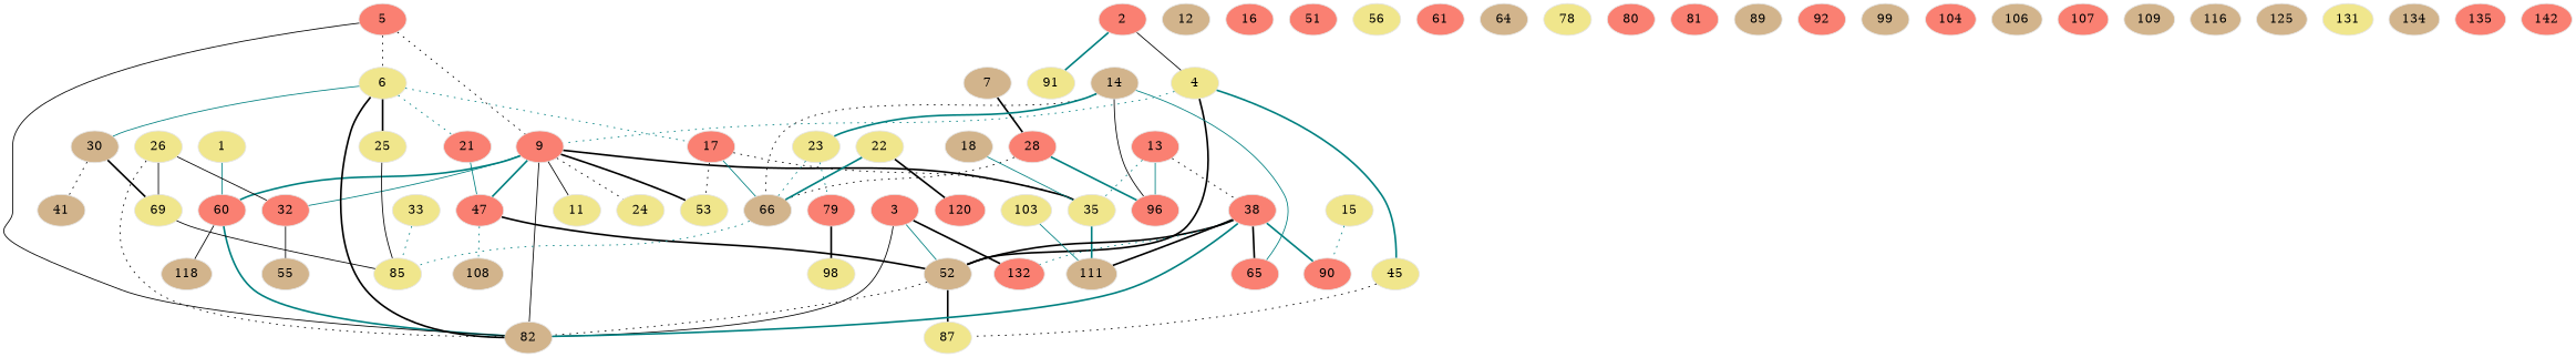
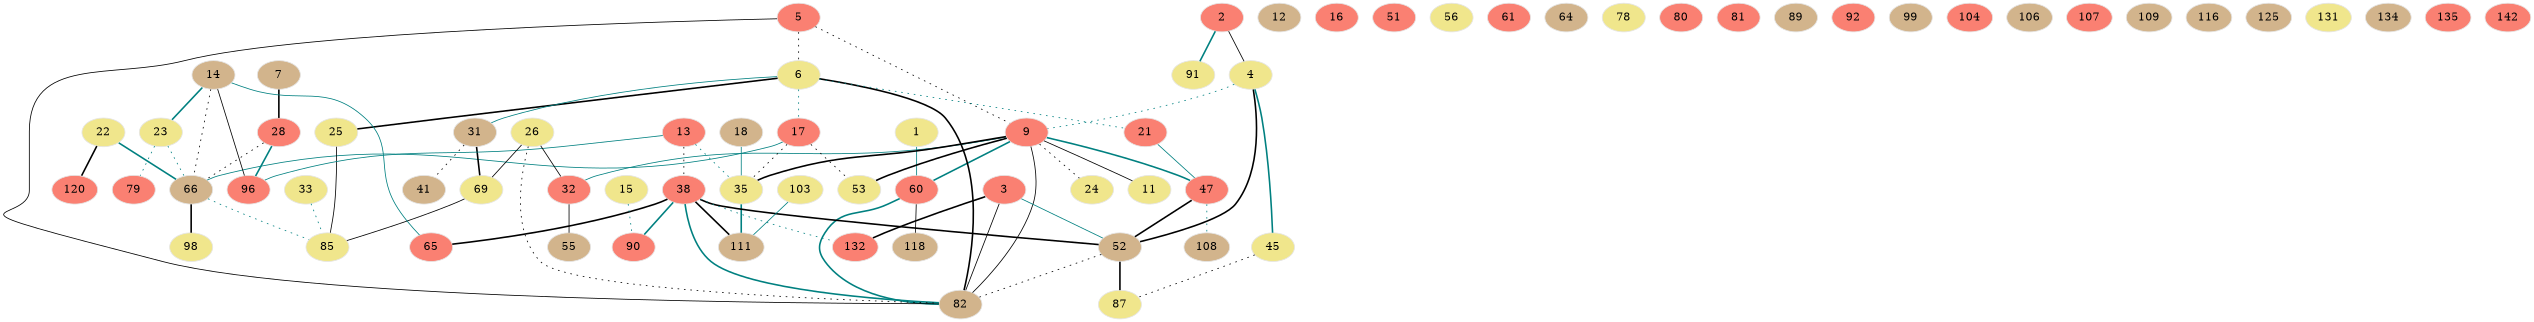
  graph {
    node [color=gray90 fillcolor=salmon style=filled]
    edge [color=black style=bold]
    60 [super="+84"]
    82 [fillcolor=tan super="+114"]
    118 [fillcolor=tan]
    1 [fillcolor=khaki]
    4 [fillcolor=khaki super="+62+63+54+8"]
    52 [fillcolor=tan super="+119+76"]
    9 [super="+19+127+39+30"]
    45 [fillcolor=khaki]
    2
    91 [fillcolor=khaki super="+95"]
    3 [super="+68+72"]
    132
    87 [fillcolor=khaki super="+117"]
    11 [fillcolor=khaki super="+71"]
    24 [fillcolor=khaki super="+121"]
    32 [super="+40"]
    35 [fillcolor=khaki super="+37"]
    47 [super="+113"]
    53 [fillcolor=khaki super="+86"]
    5 [super="+50+20"]
    6 [fillcolor=khaki super="+77+10"]
    17 [super="+101+29+36"]
    21 [super="+129"]
    25 [fillcolor=khaki super="+27"]
-   31 [fillcolor=tan super="+112" label=30]
+   31 [fillcolor=tan super="+112"]
    66 [fillcolor=tan super="+74"]
    85 [fillcolor=khaki super="+122"]
    69 [fillcolor=khaki super="+97"]
    41 [fillcolor=tan super="+59"]
    28 [super="+34+70"]
    96 [super="+100"]
    7 [fillcolor=tan]
    55 [fillcolor=tan]
    111 [fillcolor=tan super="+139"]
    108 [fillcolor=tan]
    12 [fillcolor=tan]
    13 [super="+93+133"]
    38 [super="+57+43"]
    65
    90 [super="+110"]
    14 [fillcolor=tan super="+94"]
    23 [fillcolor=khaki super="+42+44"]
    79
    98 [fillcolor=khaki]
    15 [fillcolor=khaki]
    16 [super="+49"]
    18 [fillcolor=tan]
    22 [fillcolor=khaki super="+46+124"]
    120
    26 [fillcolor=khaki super="+140+115"]
    33 [fillcolor=khaki]
    51
    56 [fillcolor=khaki]
    61
    64 [fillcolor=tan]
    78 [fillcolor=khaki]
    80
    81
    89 [fillcolor=tan]
    92
    99 [fillcolor=tan]
    103 [fillcolor=khaki]
    104
    106 [fillcolor=tan]
    107
    109 [fillcolor=tan]
    116 [fillcolor=tan]
    125 [fillcolor=tan]
    131 [fillcolor=khaki super="+136"]
    134 [fillcolor=tan]
    135
    142
    60 -- 82 [color=teal]
    60 -- 118 [style=solid]
    1 -- 60 [color=teal style=solid]
    4 -- 52
    4 -- 9 [color=teal style=dotted]
    4 -- 45 [color=teal]
    52 -- 82 [style=dotted]
    52 -- 87 [weight=2]
    9 -- 60 [color=teal]
    9 -- 82 [style=solid]
    9 -- 11 [style=solid]
    9 -- 24 [style=dotted]
    9 -- 32 [color=teal style=solid]
    9 -- 35
    9 -- 47 [color=teal]
    9 -- 53
    45 -- 87 [style=dotted]
    2 -- 4 [style=solid]
    2 -- 91 [color=teal]
    3 -- 82 [style=solid weight=2]
    3 -- 52 [color=teal style=solid]
    3 -- 132
    32 -- 55 [style=solid]
    35 -- 111 [color=teal]
    47 -- 52
    47 -- 108 [color=teal style=dotted]
    5 -- 82 [style=solid]
    5 -- 9 [style=dotted]
    5 -- 6 [style=dotted]
    6 -- 82
    6 -- 17 [color=teal style=dotted]
    6 -- 21 [color=teal style=dotted]
    6 -- 25
    6 -- 31 [color=teal style=solid]
    17 -- 35 [style=dotted]
    17 -- 53 [style=dotted]
    17 -- 66 [color=teal style=solid]
    21 -- 47 [color=teal style=solid]
    25 -- 85 [style=solid]
    31 -- 69
    31 -- 41 [style=dotted]
    66 -- 85 [color=teal style=dotted]
-   79 -- 98
+   66 -- 98
    69 -- 85 [style=solid]
    28 -- 66 [style=dotted]
    28 -- 96 [color=teal]
    7 -- 28
    13 -- 35 [color=teal style=dotted]
    13 -- 96 [color=teal style=solid]
    13 -- 38 [style=dotted]
    38 -- 82 [color=teal]
    38 -- 52
    38 -- 132 [color=teal style=dotted]
    38 -- 111
    38 -- 65
    38 -- 90 [color=teal]
    14 -- 66 [style=dotted]
    14 -- 96 [style=solid]
    14 -- 65 [color=teal style=solid]
    14 -- 23 [color=teal]
    23 -- 66 [color=teal style=dotted weight=2]
    23 -- 79 [color=teal style=dotted]
    15 -- 90 [color=teal style=dotted]
    18 -- 35 [color=teal style=solid]
    22 -- 66 [color=teal weight=2]
    22 -- 120
    26 -- 82 [style=dotted]
    26 -- 32 [style=solid]
    26 -- 69 [style=solid]
    33 -- 85 [color=teal style=dotted]
    103 -- 111 [color=teal style=solid]
  }
